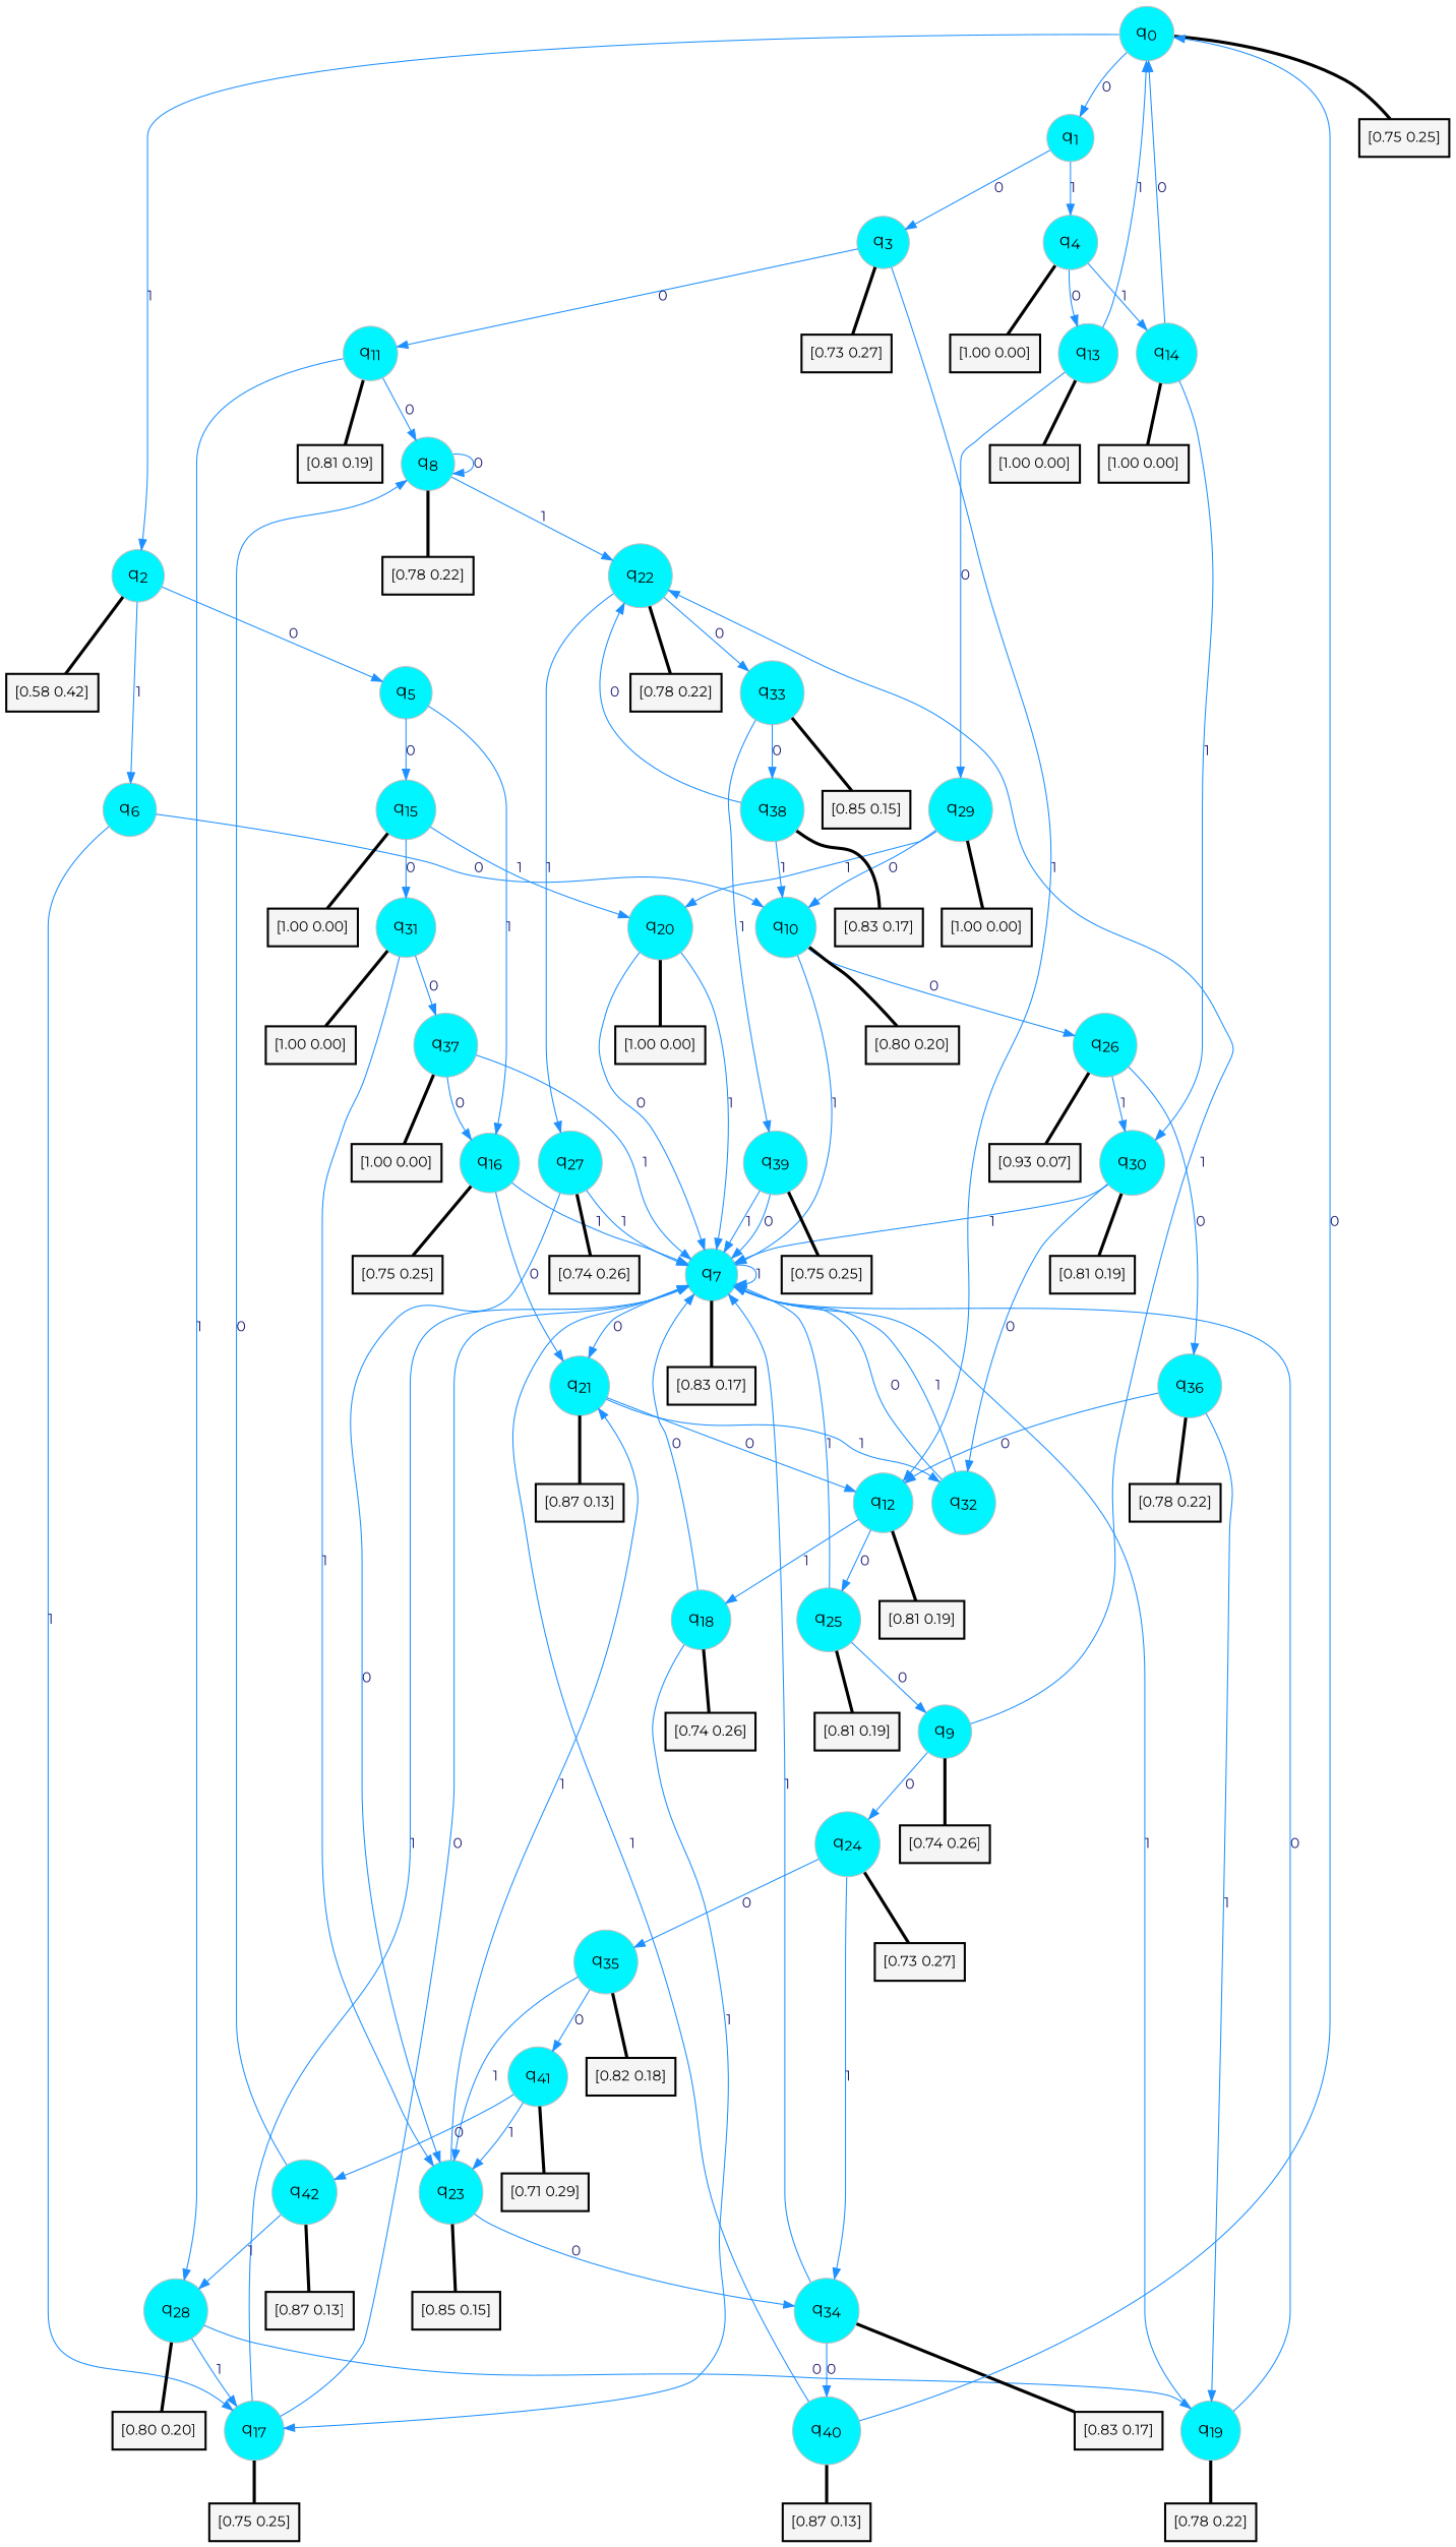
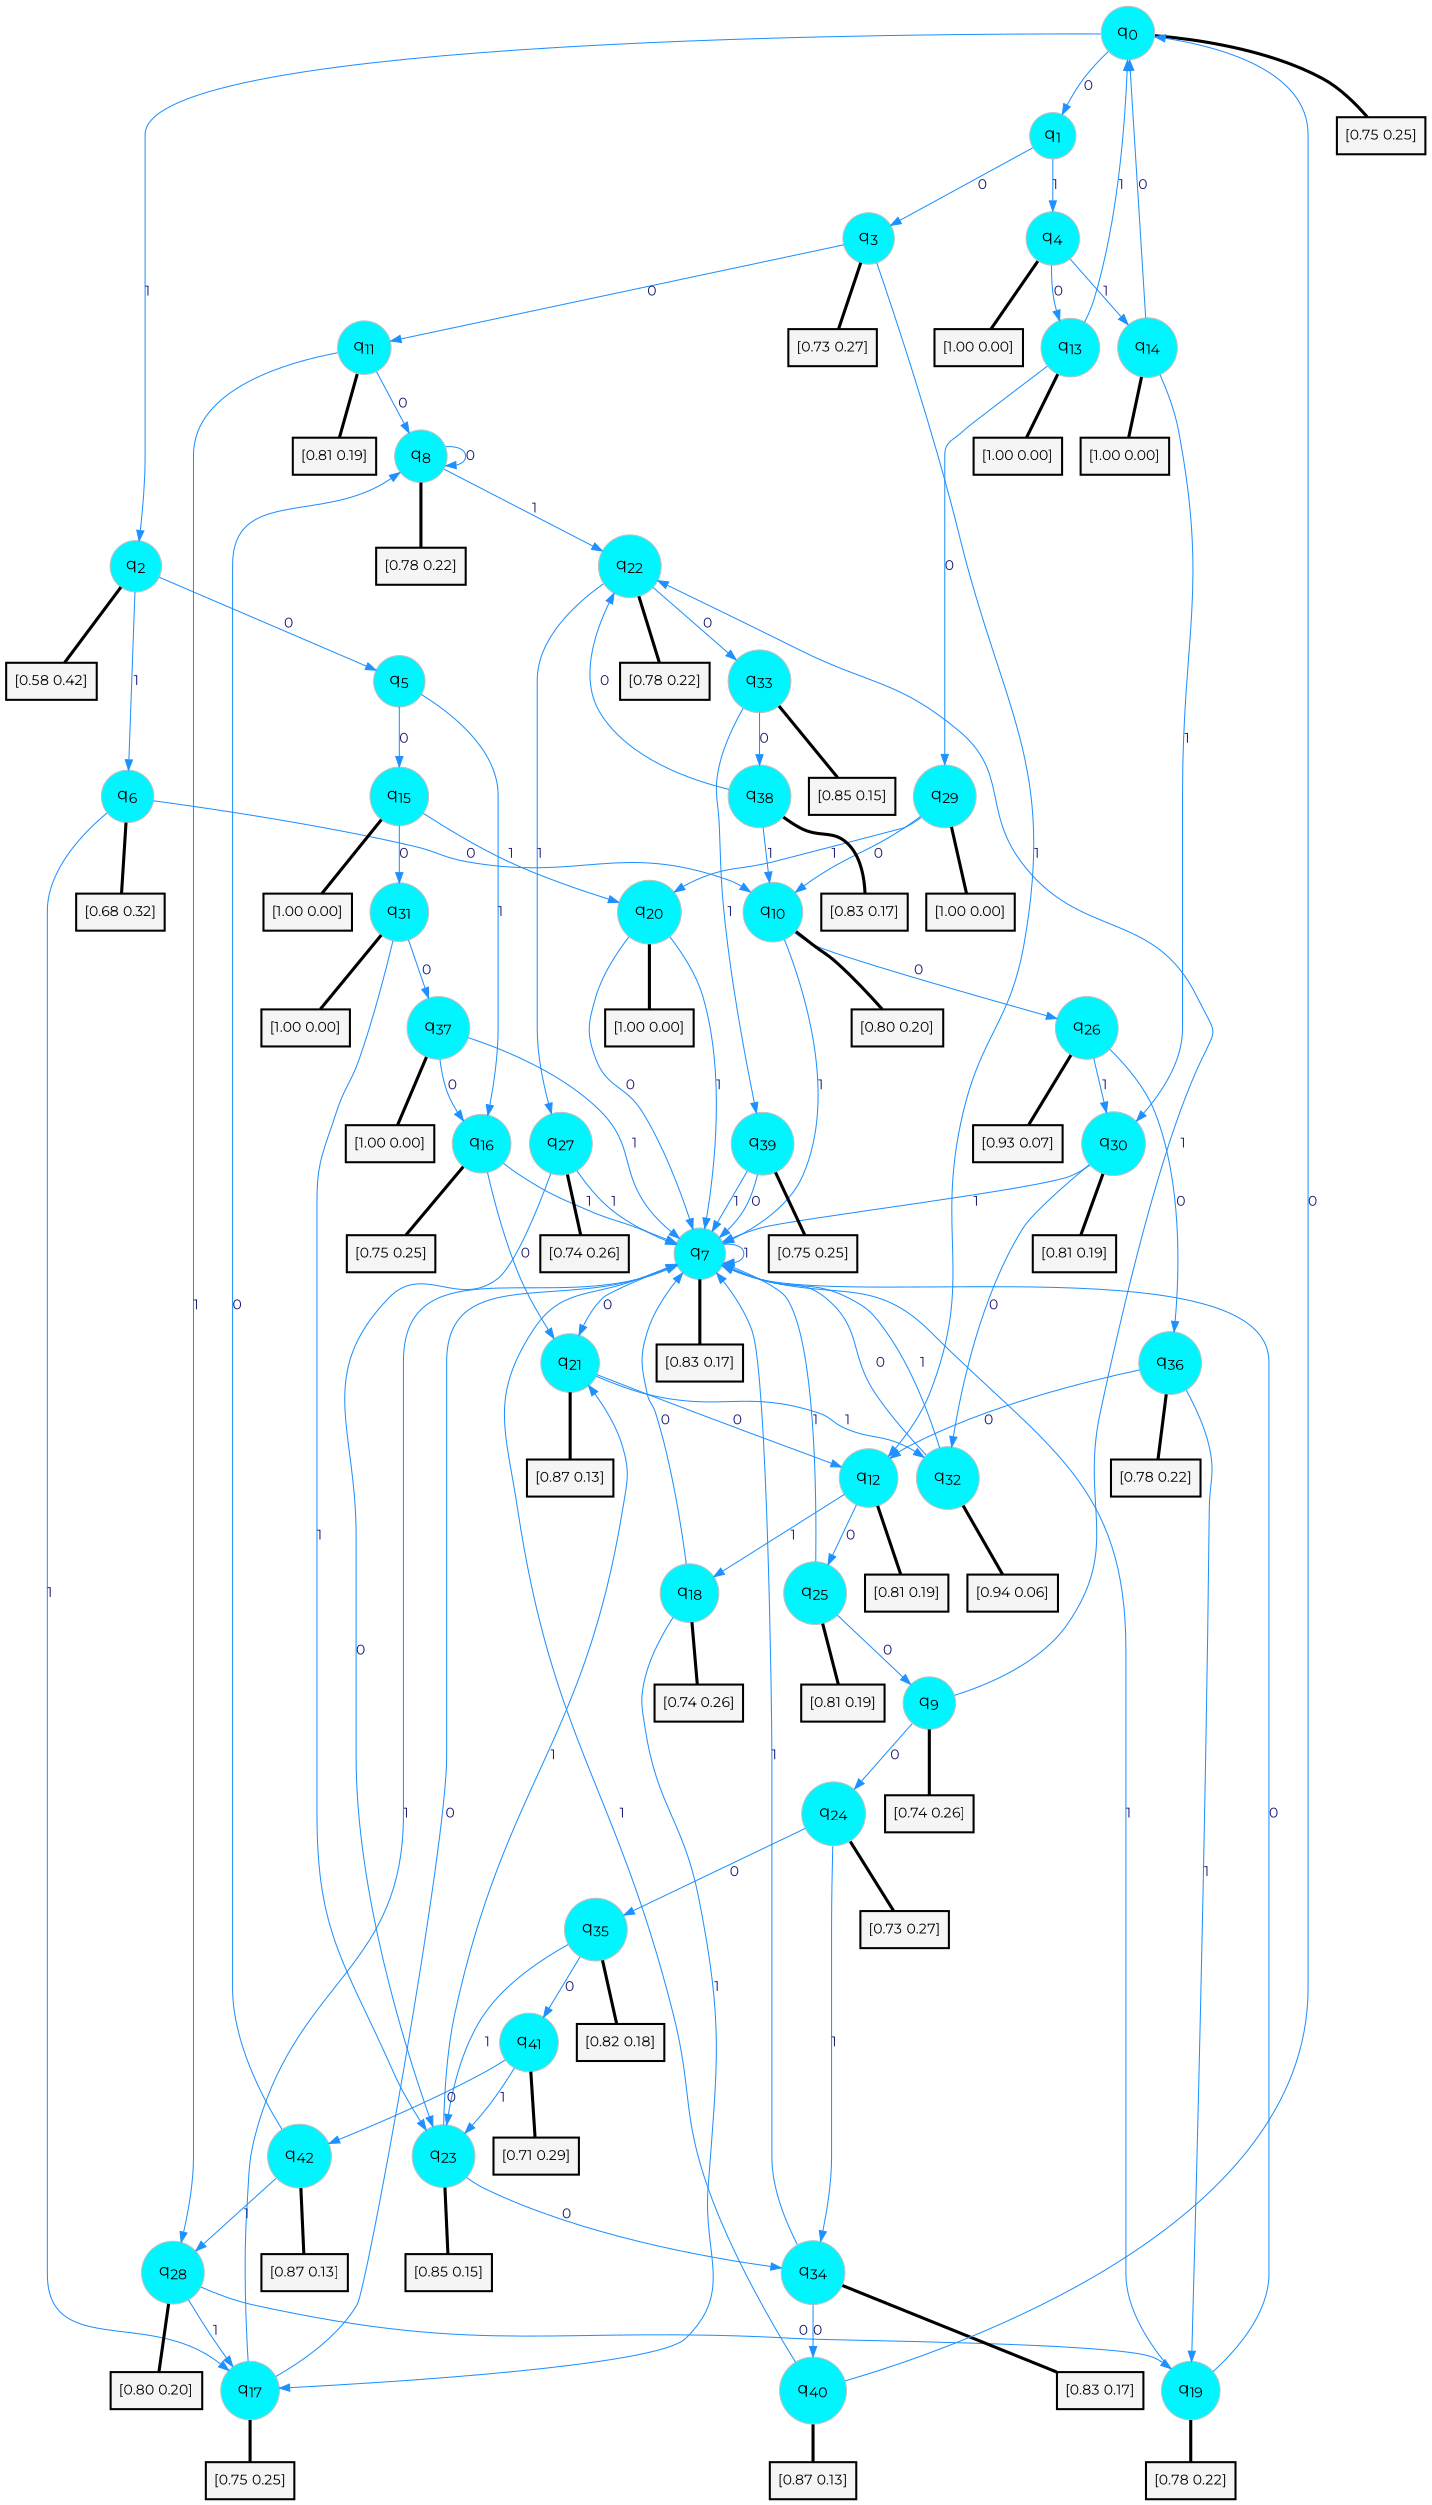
  digraph {
    fontname=Montserrat
    rankdir=TD
    node [color=gray fillcolor=turquoise1 fontcolor=black fontname=Montserrat fontsize=16 fontweight=bold shape=circle style=filled]
    edge [arrowsize=1 color=dodgerblue1 fontcolor=midnightblue fontname=Montserrat fontweight=bold penwidth=1 style=solid weight=20]
    n1 [label=<q<SUB>0</SUB>>]
    n2 [label=<q<SUB>1</SUB>>]
    n3 [label=<q<SUB>2</SUB>>]
    n4 [color=black fillcolor=whitesmoke fontsize=14 label="[0.75 0.25]" penwidth=2 shape=box]
    n5 [label=<q<SUB>3</SUB>>]
    n6 [label=<q<SUB>4</SUB>>]
    n7 [label=<q<SUB>5</SUB>>]
    n8 [label=<q<SUB>6</SUB>>]
    n9 [color=black fillcolor=whitesmoke fontsize=14 label="[0.58 0.42]" penwidth=2 shape=box]
    n10 [label=<q<SUB>11</SUB>>]
    n11 [label=<q<SUB>12</SUB>>]
    n12 [color=black fillcolor=whitesmoke fontsize=14 label="[0.73 0.27]" penwidth=2 shape=box]
    n13 [label=<q<SUB>13</SUB>>]
    n14 [label=<q<SUB>14</SUB>>]
    n15 [color=black fillcolor=whitesmoke fontsize=14 label="[1.00 0.00]" penwidth=2 shape=box]
    n16 [label=<q<SUB>15</SUB>>]
    n17 [label=<q<SUB>16</SUB>>]
    n18 [label=<q<SUB>10</SUB>>]
    n19 [label=<q<SUB>17</SUB>>]
+   n20 [color=black fillcolor=whitesmoke fontsize=14 label="[0.68 0.32]" penwidth=2 shape=box]
    n21 [label=<q<SUB>8</SUB>>]
    n22 [label=<q<SUB>28</SUB>>]
    n23 [color=black fillcolor=whitesmoke fontsize=14 label="[0.81 0.19]" penwidth=2 shape=box]
    n24 [label=<q<SUB>18</SUB>>]
    n25 [label=<q<SUB>25</SUB>>]
    n26 [color=black fillcolor=whitesmoke fontsize=14 label="[0.81 0.19]" penwidth=2 shape=box]
    n27 [label=<q<SUB>29</SUB>>]
    n28 [color=black fillcolor=whitesmoke fontsize=14 label="[1.00 0.00]" penwidth=2 shape=box]
    n29 [label=<q<SUB>30</SUB>>]
    n30 [color=black fillcolor=whitesmoke fontsize=14 label="[1.00 0.00]" penwidth=2 shape=box]
    n31 [label=<q<SUB>20</SUB>>]
    n32 [label=<q<SUB>31</SUB>>]
    n33 [color=black fillcolor=whitesmoke fontsize=14 label="[1.00 0.00]" penwidth=2 shape=box]
    n34 [label=<q<SUB>7</SUB>>]
    n35 [label=<q<SUB>21</SUB>>]
    n36 [color=black fillcolor=whitesmoke fontsize=14 label="[0.75 0.25]" penwidth=2 shape=box]
    n37 [label=<q<SUB>26</SUB>>]
    n38 [color=black fillcolor=whitesmoke fontsize=14 label="[0.80 0.20]" penwidth=2 shape=box]
    n39 [color=black fillcolor=whitesmoke fontsize=14 label="[0.75 0.25]" penwidth=2 shape=box]
    n40 [color=black fillcolor=whitesmoke fontsize=14 label="[0.83 0.17]" penwidth=2 shape=box]
    n41 [label=<q<SUB>32</SUB>>]
    n42 [color=black fillcolor=whitesmoke fontsize=14 label="[0.87 0.13]" penwidth=2 shape=box]
    n43 [label=<q<SUB>22</SUB>>]
    n44 [color=black fillcolor=whitesmoke fontsize=14 label="[0.78 0.22]" penwidth=2 shape=box]
    n45 [label=<q<SUB>27</SUB>>]
    n46 [label=<q<SUB>33</SUB>>]
    n47 [color=black fillcolor=whitesmoke fontsize=14 label="[0.78 0.22]" penwidth=2 shape=box]
    n48 [label=<q<SUB>9</SUB>>]
    n49 [label=<q<SUB>24</SUB>>]
    n50 [color=black fillcolor=whitesmoke fontsize=14 label="[0.74 0.26]" penwidth=2 shape=box]
    n51 [label=<q<SUB>34</SUB>>]
    n52 [label=<q<SUB>35</SUB>>]
    n53 [color=black fillcolor=whitesmoke fontsize=14 label="[0.73 0.27]" penwidth=2 shape=box]
    n54 [label=<q<SUB>36</SUB>>]
    n55 [color=black fillcolor=whitesmoke fontsize=14 label="[0.93 0.07]" penwidth=2 shape=box]
    n56 [label=<q<SUB>19</SUB>>]
    n57 [color=black fillcolor=whitesmoke fontsize=14 label="[0.80 0.20]" penwidth=2 shape=box]
    n58 [color=black fillcolor=whitesmoke fontsize=14 label="[0.74 0.26]" penwidth=2 shape=box]
    n59 [color=black fillcolor=whitesmoke fontsize=14 label="[0.81 0.19]" penwidth=2 shape=box]
    n60 [color=black fillcolor=whitesmoke fontsize=14 label="[1.00 0.00]" penwidth=2 shape=box]
    n61 [color=black fillcolor=whitesmoke fontsize=14 label="[0.81 0.19]" penwidth=2 shape=box]
    n62 [color=black fillcolor=whitesmoke fontsize=14 label="[1.00 0.00]" penwidth=2 shape=box]
    n63 [label=<q<SUB>23</SUB>>]
    n64 [label=<q<SUB>37</SUB>>]
    n65 [color=black fillcolor=whitesmoke fontsize=14 label="[1.00 0.00]" penwidth=2 shape=box]
    n66 [color=black fillcolor=whitesmoke fontsize=14 label="[0.78 0.22]" penwidth=2 shape=box]
+   n67 [color=black fillcolor=whitesmoke fontsize=14 label="[0.94 0.06]" penwidth=2 shape=box]
    n68 [color=black fillcolor=whitesmoke fontsize=14 label="[0.74 0.26]" penwidth=2 shape=box]
    n69 [label=<q<SUB>38</SUB>>]
    n70 [label=<q<SUB>39</SUB>>]
    n71 [color=black fillcolor=whitesmoke fontsize=14 label="[0.85 0.15]" penwidth=2 shape=box]
    n72 [color=black fillcolor=whitesmoke fontsize=14 label="[0.85 0.15]" penwidth=2 shape=box]
    n73 [label=<q<SUB>40</SUB>>]
    n74 [color=black fillcolor=whitesmoke fontsize=14 label="[0.83 0.17]" penwidth=2 shape=box]
    n75 [label=<q<SUB>41</SUB>>]
    n76 [color=black fillcolor=whitesmoke fontsize=14 label="[0.82 0.18]" penwidth=2 shape=box]
    n77 [color=black fillcolor=whitesmoke fontsize=14 label="[0.78 0.22]" penwidth=2 shape=box]
    n78 [color=black fillcolor=whitesmoke fontsize=14 label="[1.00 0.00]" penwidth=2 shape=box]
    n79 [color=black fillcolor=whitesmoke fontsize=14 label="[0.83 0.17]" penwidth=2 shape=box]
    n80 [color=black fillcolor=whitesmoke fontsize=14 label="[0.75 0.25]" penwidth=2 shape=box]
    n81 [color=black fillcolor=whitesmoke fontsize=14 label="[0.87 0.13]" penwidth=2 shape=box]
    n82 [label=<q<SUB>42</SUB>>]
    n83 [color=black fillcolor=whitesmoke fontsize=14 label="[0.71 0.29]" penwidth=2 shape=box]
    n84 [color=black fillcolor=whitesmoke fontsize=14 label="[0.87 0.13]" penwidth=2 shape=box]
    n1 -> n2 [label=0]
    n1 -> n3 [label=1]
    n1 -> n4 [arrowhead=none color=black penwidth=3]
    n2 -> n5 [label=0]
    n2 -> n6 [label=1]
    n3 -> n7 [label=0]
    n3 -> n8 [label=1]
    n3 -> n9 [arrowhead=none color=black penwidth=3]
    n5 -> n10 [label=0]
    n5 -> n11 [label=1]
    n5 -> n12 [arrowhead=none color=black penwidth=3]
    n6 -> n13 [label=0]
    n6 -> n14 [label=1]
    n6 -> n15 [arrowhead=none color=black penwidth=3]
    n7 -> n16 [label=0]
    n7 -> n17 [label=1]
    n8 -> n18 [label=0]
    n8 -> n19 [label=1]
+   n8 -> n20 [arrowhead=none color=black penwidth=3]
    n10 -> n21 [label=0]
    n10 -> n22 [label=1]
    n10 -> n23 [arrowhead=none color=black penwidth=3]
    n11 -> n24 [label=1]
    n11 -> n25 [label=0]
    n11 -> n26 [arrowhead=none color=black penwidth=3]
    n13 -> n1 [label=1]
    n13 -> n27 [label=0]
    n13 -> n28 [arrowhead=none color=black penwidth=3]
    n14 -> n1 [label=0]
    n14 -> n29 [label=1]
    n14 -> n30 [arrowhead=none color=black penwidth=3]
    n16 -> n31 [label=1]
    n16 -> n32 [label=0]
    n16 -> n33 [arrowhead=none color=black penwidth=3]
    n17 -> n34 [label=1]
    n17 -> n35 [label=0]
    n17 -> n36 [arrowhead=none color=black penwidth=3]
    n18 -> n34 [label=1]
    n18 -> n37 [label=0]
    n18 -> n38 [arrowhead=none color=black penwidth=3]
    n19 -> n34 [label=0]
    n19 -> n34 [label=1]
    n19 -> n39 [arrowhead=none color=black penwidth=3]
    n21 -> n21 [label=0]
    n21 -> n43 [label=1]
    n21 -> n44 [arrowhead=none color=black penwidth=3]
    n22 -> n19 [label=1]
    n22 -> n56 [label=0]
    n22 -> n57 [arrowhead=none color=black penwidth=3]
    n24 -> n19 [label=1]
    n24 -> n34 [label=0]
    n24 -> n58 [arrowhead=none color=black penwidth=3]
    n25 -> n34 [label=1]
    n25 -> n48 [label=0]
    n25 -> n59 [arrowhead=none color=black penwidth=3]
    n27 -> n18 [label=0]
    n27 -> n31 [label=1]
    n27 -> n60 [arrowhead=none color=black penwidth=3]
    n29 -> n34 [label=1]
    n29 -> n41 [label=0]
    n29 -> n61 [arrowhead=none color=black penwidth=3]
    n31 -> n34 [label=0]
    n31 -> n34 [label=1]
    n31 -> n62 [arrowhead=none color=black penwidth=3]
    n32 -> n63 [label=1]
    n32 -> n64 [label=0]
    n32 -> n65 [arrowhead=none color=black penwidth=3]
    n34 -> n34 [label=1]
    n34 -> n35 [label=0]
    n34 -> n40 [arrowhead=none color=black penwidth=3]
    n35 -> n11 [label=0]
    n35 -> n41 [label=1]
    n35 -> n42 [arrowhead=none color=black penwidth=3]
    n37 -> n29 [label=1]
    n37 -> n54 [label=0]
    n37 -> n55 [arrowhead=none color=black penwidth=3]
    n41 -> n34 [label=0]
    n41 -> n34 [label=1]
+   n41 -> n67 [arrowhead=none color=black penwidth=3]
    n43 -> n45 [label=1]
    n43 -> n46 [label=0]
    n43 -> n47 [arrowhead=none color=black penwidth=3]
    n45 -> n34 [label=1]
    n45 -> n63 [label=0]
    n45 -> n68 [arrowhead=none color=black penwidth=3]
    n46 -> n69 [label=0]
    n46 -> n70 [label=1]
    n46 -> n71 [arrowhead=none color=black penwidth=3]
    n48 -> n43 [label=1]
    n48 -> n49 [label=0]
    n48 -> n50 [arrowhead=none color=black penwidth=3]
    n49 -> n51 [label=1]
    n49 -> n52 [label=0]
    n49 -> n53 [arrowhead=none color=black penwidth=3]
    n51 -> n34 [label=1]
    n51 -> n73 [label=0]
    n51 -> n74 [arrowhead=none color=black penwidth=3]
    n52 -> n63 [label=1]
    n52 -> n75 [label=0]
    n52 -> n76 [arrowhead=none color=black penwidth=3]
    n54 -> n11 [label=0]
    n54 -> n56 [label=1]
    n54 -> n77 [arrowhead=none color=black penwidth=3]
    n56 -> n34 [label=0]
    n56 -> n34 [label=1]
    n56 -> n66 [arrowhead=none color=black penwidth=3]
    n63 -> n35 [label=1]
    n63 -> n51 [label=0]
    n63 -> n72 [arrowhead=none color=black penwidth=3]
    n64 -> n17 [label=0]
    n64 -> n34 [label=1]
    n64 -> n78 [arrowhead=none color=black penwidth=3]
    n69 -> n18 [label=1]
    n69 -> n43 [label=0]
    n69 -> n79 [arrowhead=none color=black penwidth=3]
    n70 -> n34 [label=0]
    n70 -> n34 [label=1]
    n70 -> n80 [arrowhead=none color=black penwidth=3]
    n73 -> n1 [label=0]
    n73 -> n34 [label=1]
    n73 -> n81 [arrowhead=none color=black penwidth=3]
    n75 -> n63 [label=1]
    n75 -> n82 [label=0]
    n75 -> n83 [arrowhead=none color=black penwidth=3]
    n82 -> n21 [label=0]
    n82 -> n22 [label=1]
    n82 -> n84 [arrowhead=none color=black penwidth=3]
  }
